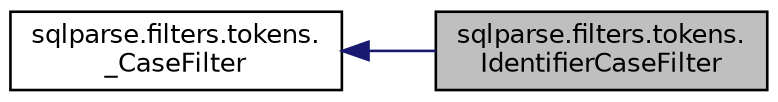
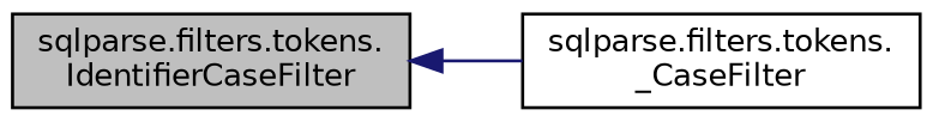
  digraph {
    rankdir=LR
    fontname="DejaVu Sans"
    node [color=black fontname="DejaVu Sans" fontsize=10 shape=record style=filled]
    n1 [fillcolor=grey75 fontcolor=black height=0.2 label="sqlparse.filters.tokens.\lIdentifierCaseFilter" width=0.4]
    n2 [fillcolor=white height=0.2 label="sqlparse.filters.tokens.\l_CaseFilter" width=0.4]
-   n2 -> n1 [color=midnightblue dir=back fontname="DejaVu Sans" fontsize=10 labelfontname=Helvetica labelfontsize=10 style=solid]
+   n1 -> n2 [color=midnightblue dir=back fontname="DejaVu Sans" fontsize=10 labelfontname=Helvetica labelfontsize=10 style=solid]
  }
